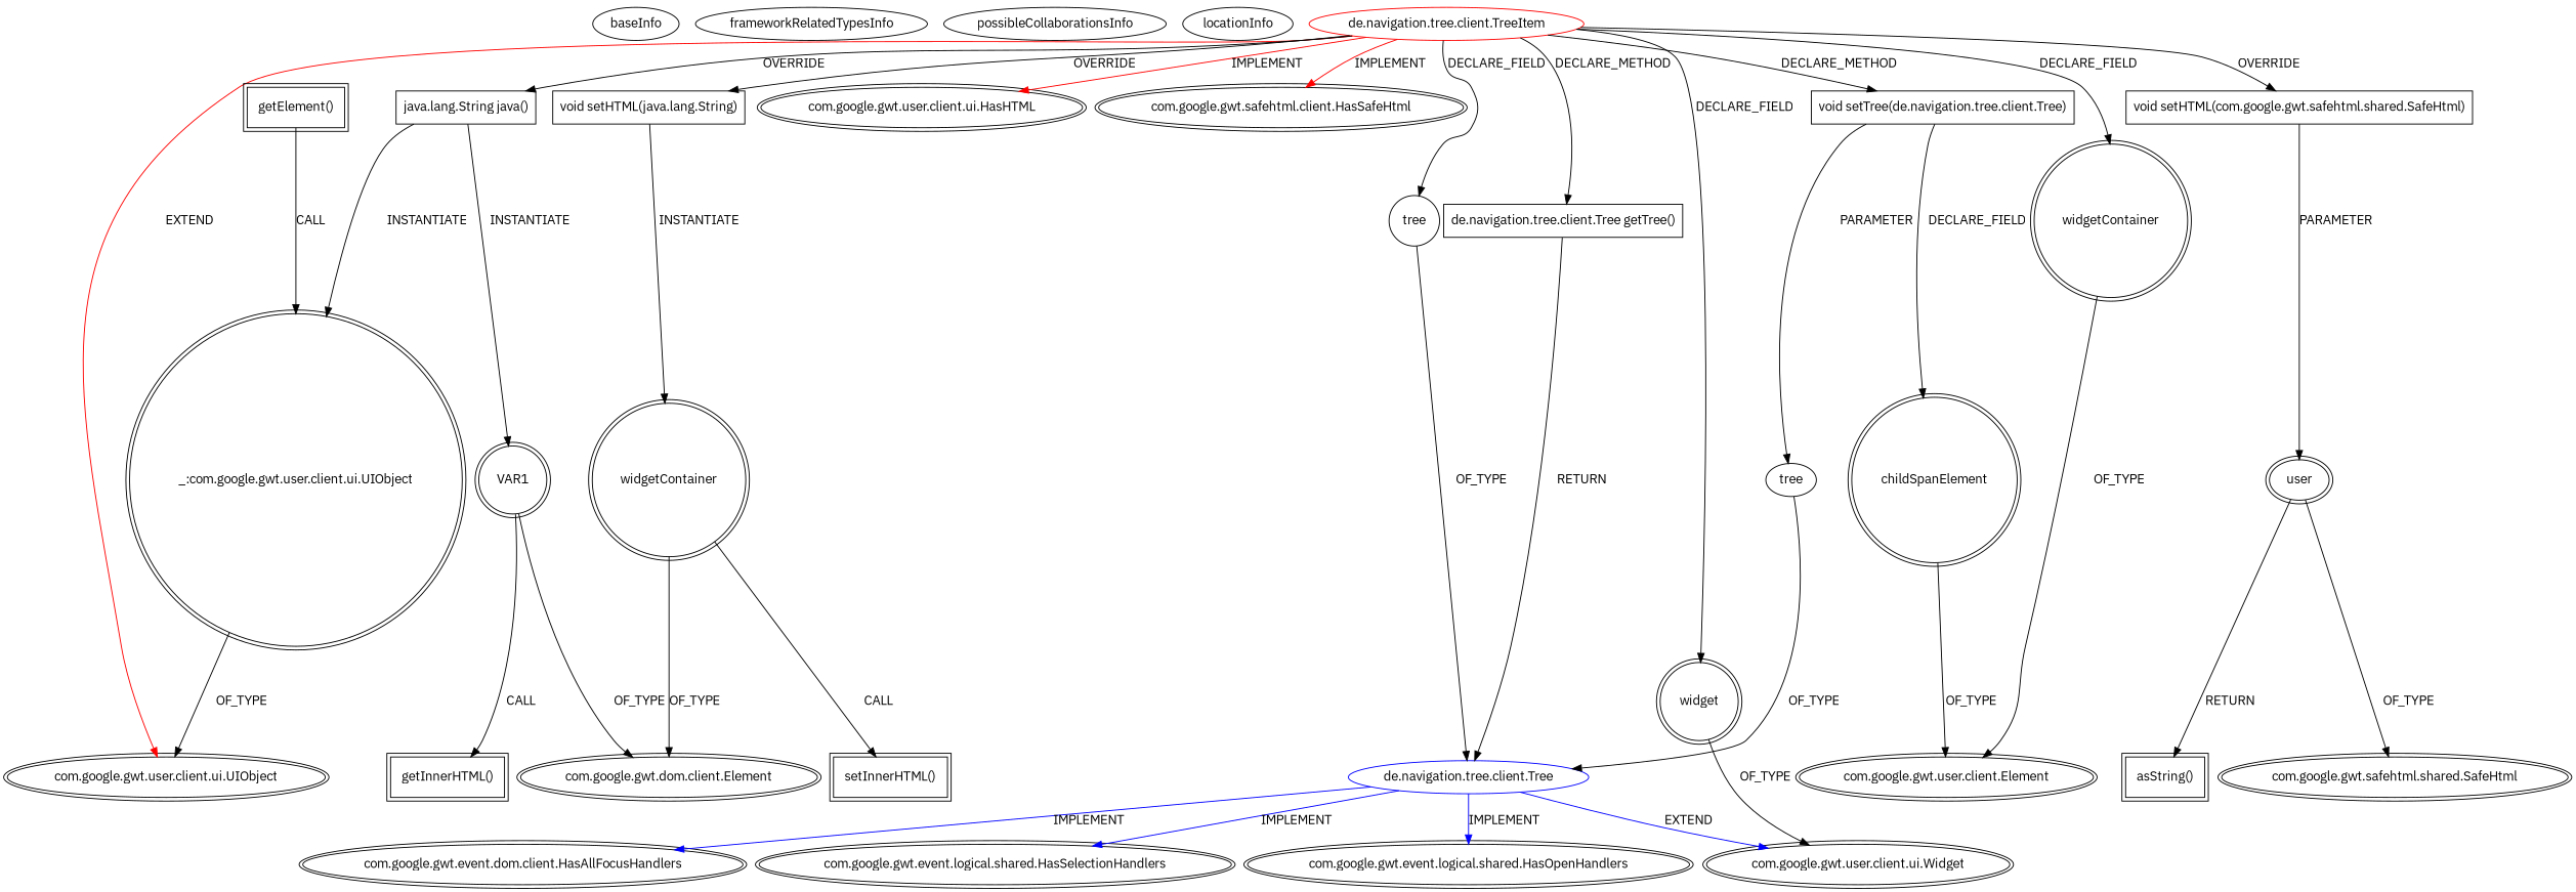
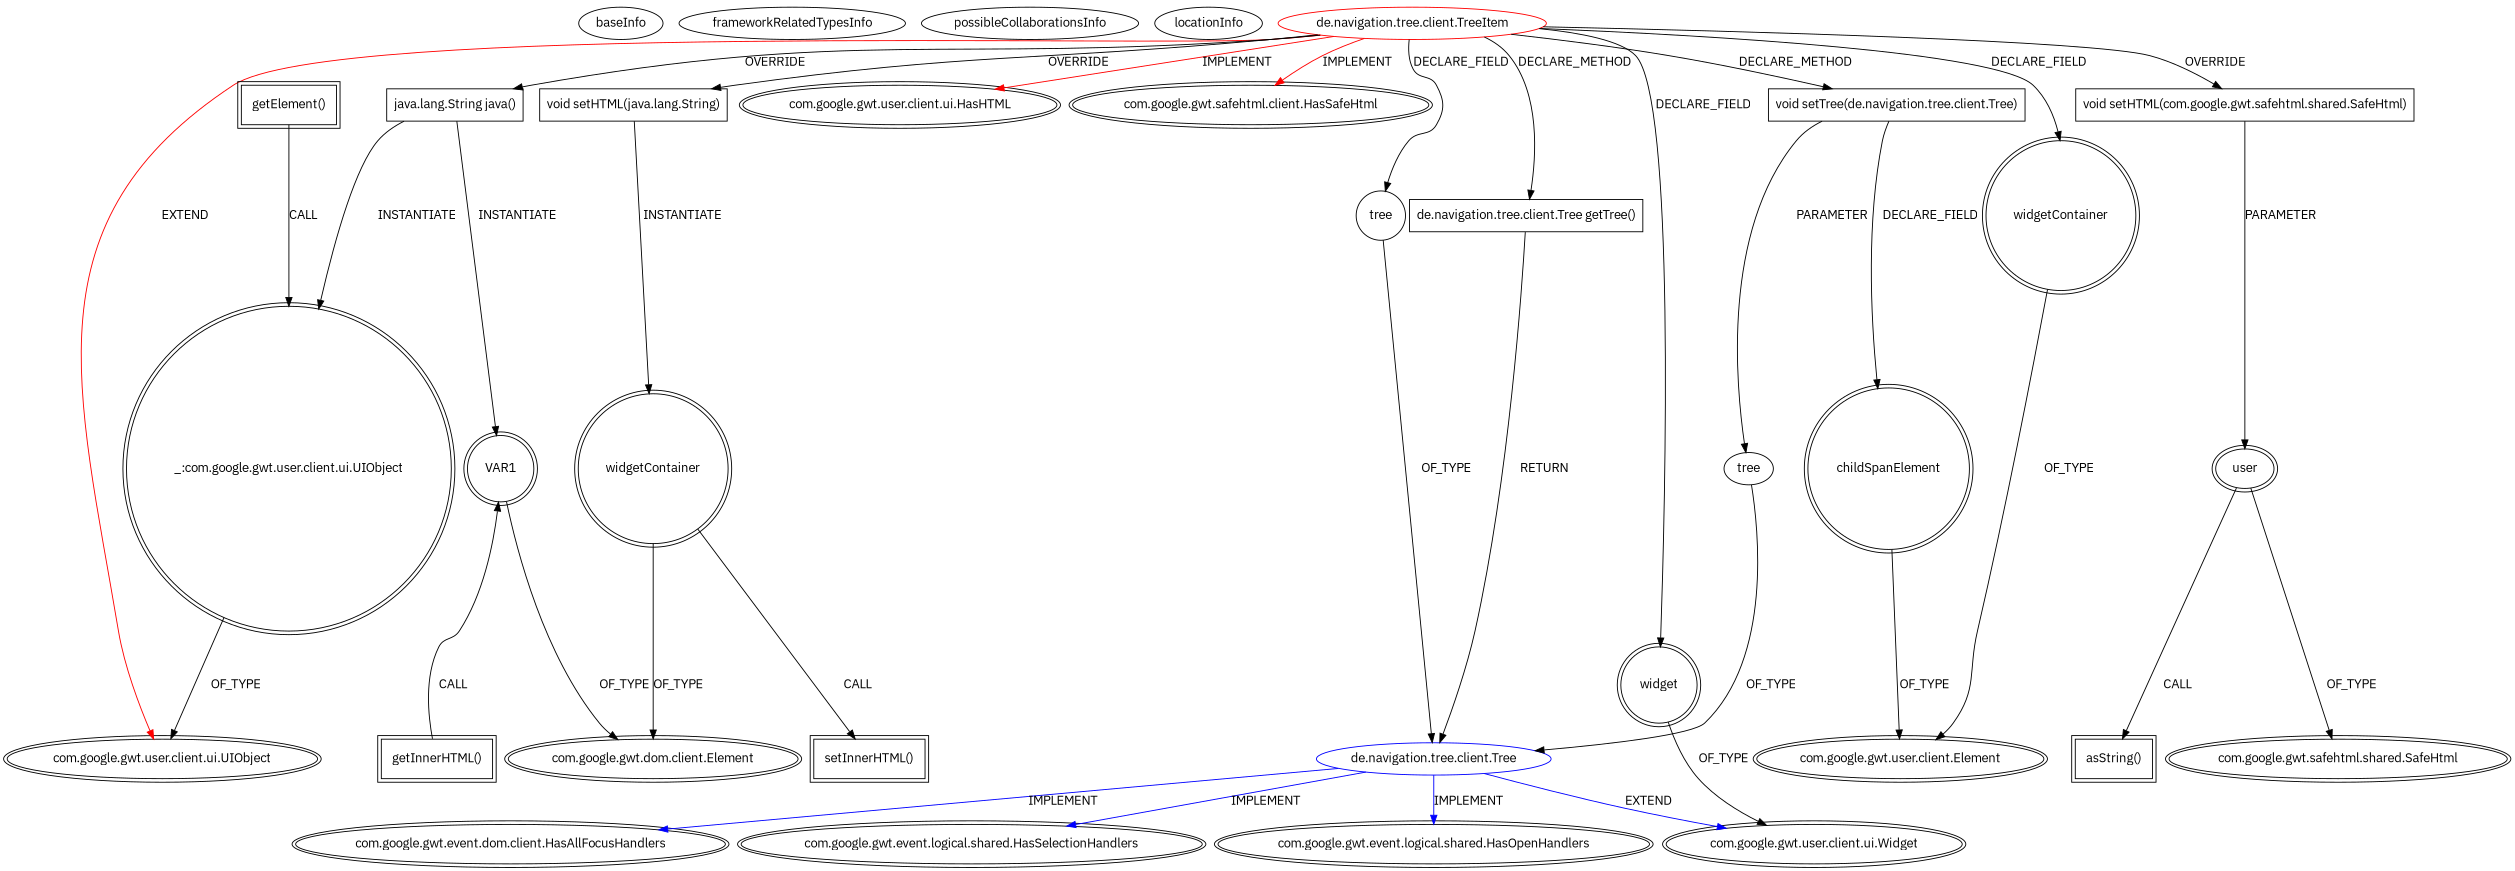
  digraph {
    fontname="IBM Plex Sans"
    node [fontname="IBM Plex Sans" isFrameworkType=true vertexType=FRAMEWORK_INTERFACE_TYPE peripheries=2]
    edge [fontname="IBM Plex Sans"]
    baseInfo [category=extension_graph graphId=1282 isAnonymous=false possibleRelation=true isFrameworkType="" vertexType="" peripheries=""]
    frameworkRelatedTypesInfo [0="com.google.gwt.user.client.ui.UIObject" 1="com.google.gwt.user.client.ui.HasHTML" 2="com.google.gwt.safehtml.client.HasSafeHtml" isFrameworkType="" vertexType="" peripheries=""]
    possibleCollaborationsInfo [0="1282~CLIENT_METHOD_DECLARATION-PARAMETER_DECLARATION-CLIENT_METHOD_DECLARATION-RETURN_TYPE-FIELD_DECLARATION-~com.google.gwt.user.client.ui.UIObject com.google.gwt.user.client.ui.HasHTML com.google.gwt.safehtml.client.HasSafeHtml ~com.google.gwt.user.client.ui.Widget com.google.gwt.event.dom.client.HasAllFocusHandlers com.google.gwt.event.logical.shared.HasSelectionHandlers com.google.gwt.event.logical.shared.HasOpenHandlers ~false~false" isFrameworkType="" vertexType="" peripheries=""]
    locationInfo [contextSignature=TreeItem filePath="/domi1wa-List-Navigation-Tree/List-Navigation-Tree-master/NavigationTree/src/de/navigation/tree/client/TreeItem.java" graphId=1282 projectName="domi1wa-List-Navigation-Tree" isFrameworkType="" vertexType="" peripheries=""]
    n5 [color=red isFrameworkType=false label="de.navigation.tree.client.TreeItem" vertexType=ROOT_CLIENT_CLASS_DECLARATION peripheries=""]
    n6 [label="com.google.gwt.user.client.ui.UIObject" vertexType=FRAMEWORK_CLASS_TYPE]
    n7 [label="com.google.gwt.user.client.ui.HasHTML"]
    n8 [label="com.google.gwt.safehtml.client.HasSafeHtml"]
    n9 [isFrameworkType=false label=tree shape=circle vertexType=FIELD_DECLARATION peripheries=""]
    n10 [label=widget shape=circle vertexType=FIELD_DECLARATION]
    n11 [label=widgetContainer shape=circle vertexType=FIELD_DECLARATION]
    n12 [isFrameworkType=false label="void setHTML(com.google.gwt.safehtml.shared.SafeHtml)" shape=box vertexType=OVERRIDING_METHOD_DECLARATION peripheries=""]
    n13 [isFrameworkType=false label="java.lang.String java()" shape=box vertexType=OVERRIDING_METHOD_DECLARATION peripheries=""]
    n14 [isFrameworkType=false label="void setHTML(java.lang.String)" shape=box vertexType=OVERRIDING_METHOD_DECLARATION peripheries=""]
    n15 [isFrameworkType=false label="de.navigation.tree.client.Tree getTree()" shape=box vertexType=CLIENT_METHOD_DECLARATION peripheries=""]
    n16 [isFrameworkType=false label="void setTree(de.navigation.tree.client.Tree)" shape=box vertexType=CLIENT_METHOD_DECLARATION peripheries=""]
    n17 [label=childSpanElement shape=circle vertexType=FIELD_DECLARATION]
    n18 [label="com.google.gwt.user.client.Element" vertexType=FRAMEWORK_CLASS_TYPE]
    n19 [color=blue isFrameworkType=false label="de.navigation.tree.client.Tree" vertexType=REFERENCE_CLIENT_CLASS_DECLARATION peripheries=""]
    n20 [label="com.google.gwt.user.client.ui.Widget" vertexType=FRAMEWORK_CLASS_TYPE]
    n21 [label=user vertexType=PARAMETER_DECLARATION]
    n22 [label=VAR1 shape=circle vertexType=VARIABLE_EXPRESION]
    n23 [label="_:com.google.gwt.user.client.ui.UIObject" shape=circle vertexType=VARIABLE_EXPRESION]
    n24 [label=widgetContainer shape=circle vertexType=VARIABLE_EXPRESION]
    n25 [isFrameworkType=false label=tree vertexType=PARAMETER_DECLARATION peripheries=""]
    n26 [label="com.google.gwt.event.dom.client.HasAllFocusHandlers"]
    n27 [label="com.google.gwt.event.logical.shared.HasSelectionHandlers"]
    n28 [label="com.google.gwt.event.logical.shared.HasOpenHandlers"]
    n29 [label="com.google.gwt.safehtml.shared.SafeHtml"]
    n30 [label="asString()" shape=box vertexType=INSIDE_CALL]
    n31 [label="com.google.gwt.dom.client.Element" vertexType=FRAMEWORK_CLASS_TYPE]
    n32 [label="getInnerHTML()" shape=box vertexType=INSIDE_CALL]
    n33 [label="getElement()" shape=box vertexType=INSIDE_CALL]
    n34 [label="setInnerHTML()" shape=box vertexType=INSIDE_CALL]
    n5 -> n6 [color=red label=EXTEND]
    n5 -> n7 [color=red label=IMPLEMENT]
    n5 -> n8 [color=red label=IMPLEMENT]
    n5 -> n9 [label=DECLARE_FIELD]
    n5 -> n10 [label=DECLARE_FIELD]
    n5 -> n11 [label=DECLARE_FIELD]
    n5 -> n12 [label=OVERRIDE]
    n5 -> n13 [label=OVERRIDE]
    n5 -> n14 [label=OVERRIDE]
    n5 -> n15 [label=DECLARE_METHOD]
    n5 -> n16 [label=DECLARE_METHOD]
    n9 -> n19 [label=OF_TYPE]
    n10 -> n20 [label=OF_TYPE]
    n11 -> n18 [label=OF_TYPE]
    n12 -> n21 [label=PARAMETER]
    n13 -> n22 [label=INSTANTIATE]
    n13 -> n23 [label=INSTANTIATE]
    n14 -> n24 [label=INSTANTIATE]
    n15 -> n19 [label=RETURN]
    n16 -> n17 [label=DECLARE_FIELD]
    n16 -> n25 [label=PARAMETER]
    n17 -> n18 [label=OF_TYPE]
    n19 -> n20 [color=blue label=EXTEND]
    n19 -> n26 [color=blue label=IMPLEMENT]
    n19 -> n27 [color=blue label=IMPLEMENT]
    n19 -> n28 [color=blue label=IMPLEMENT]
    n21 -> n29 [label=OF_TYPE]
-   n21 -> n30 [label=RETURN]
+   n21 -> n30 [label=CALL]
    n22 -> n31 [label=OF_TYPE]
-   n22 -> n32 [label=CALL]
+   n32 -> n22 [label=CALL]
    n23 -> n6 [label=OF_TYPE]
    n24 -> n31 [label=OF_TYPE]
    n24 -> n34 [label=CALL]
    n25 -> n19 [label=OF_TYPE]
    n33 -> n23 [label=CALL]
  }
